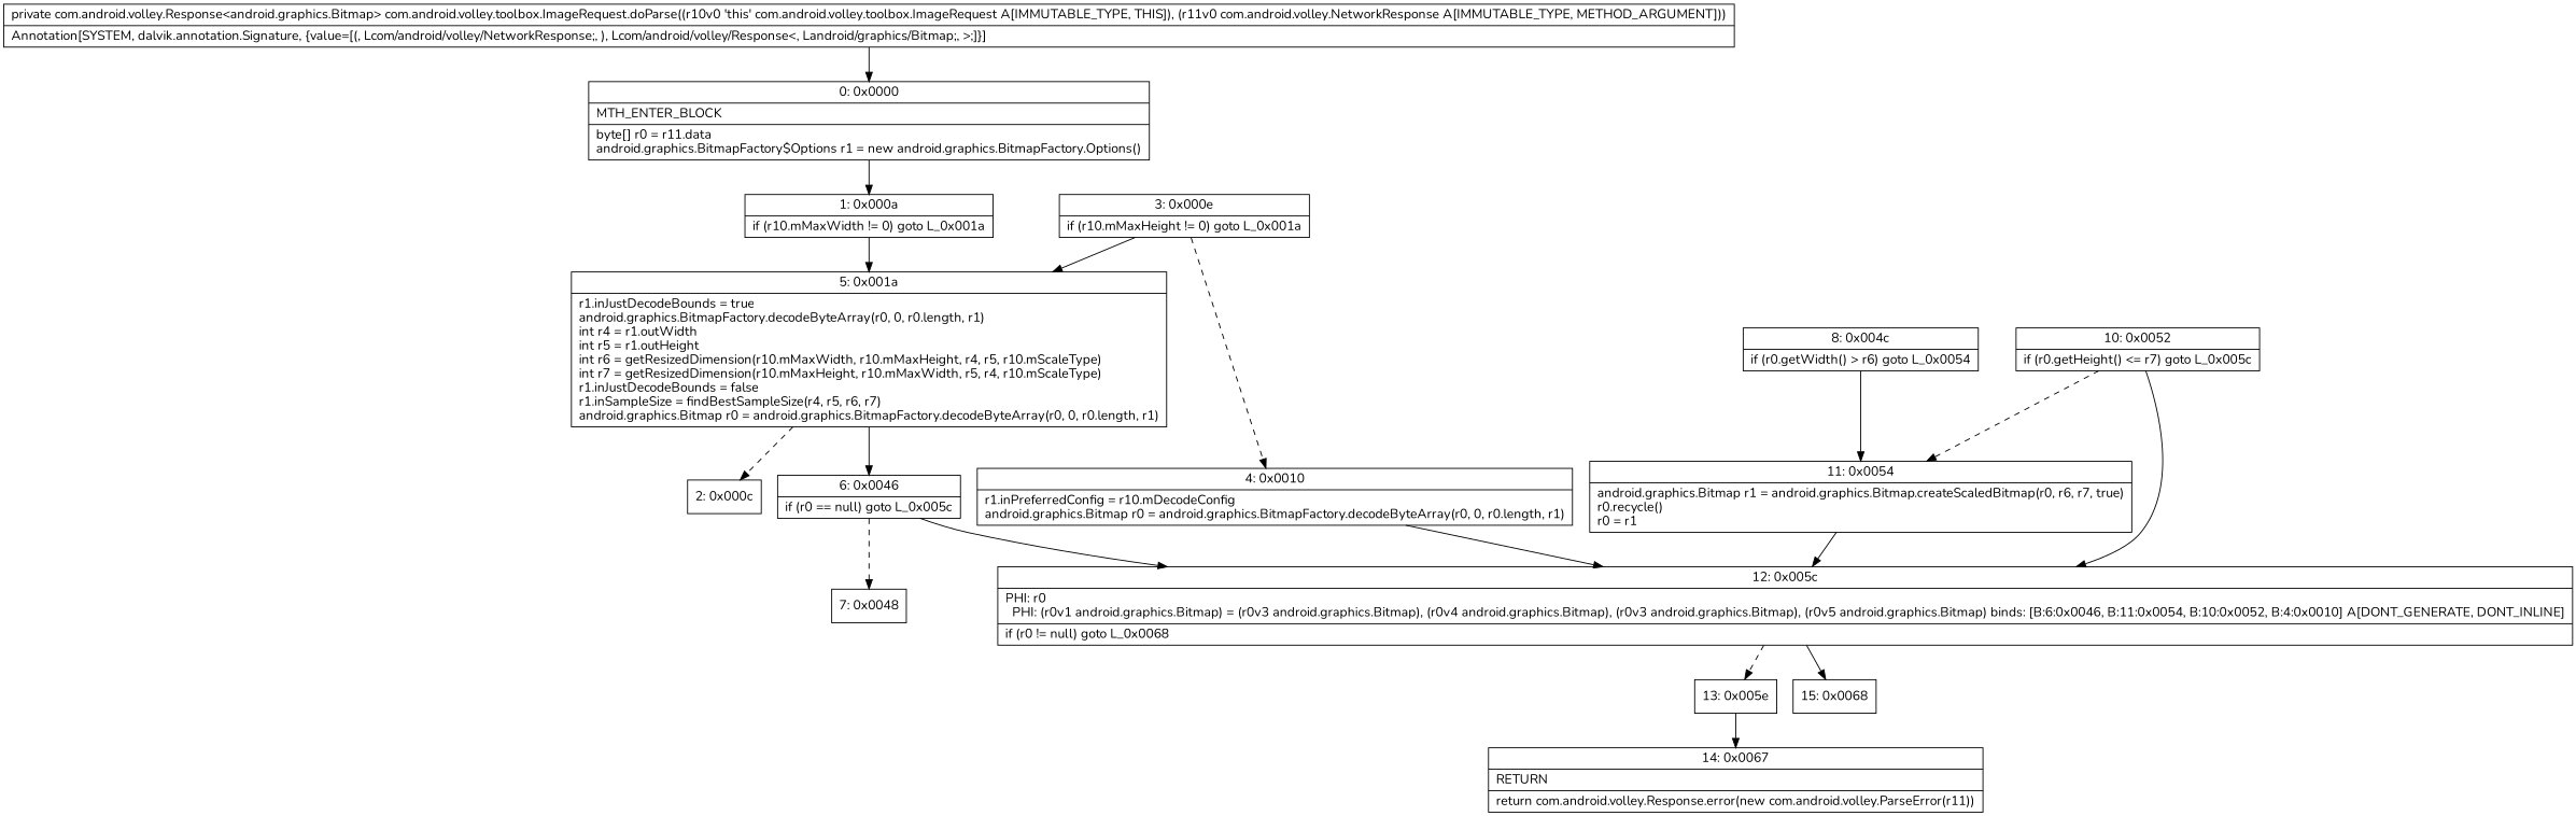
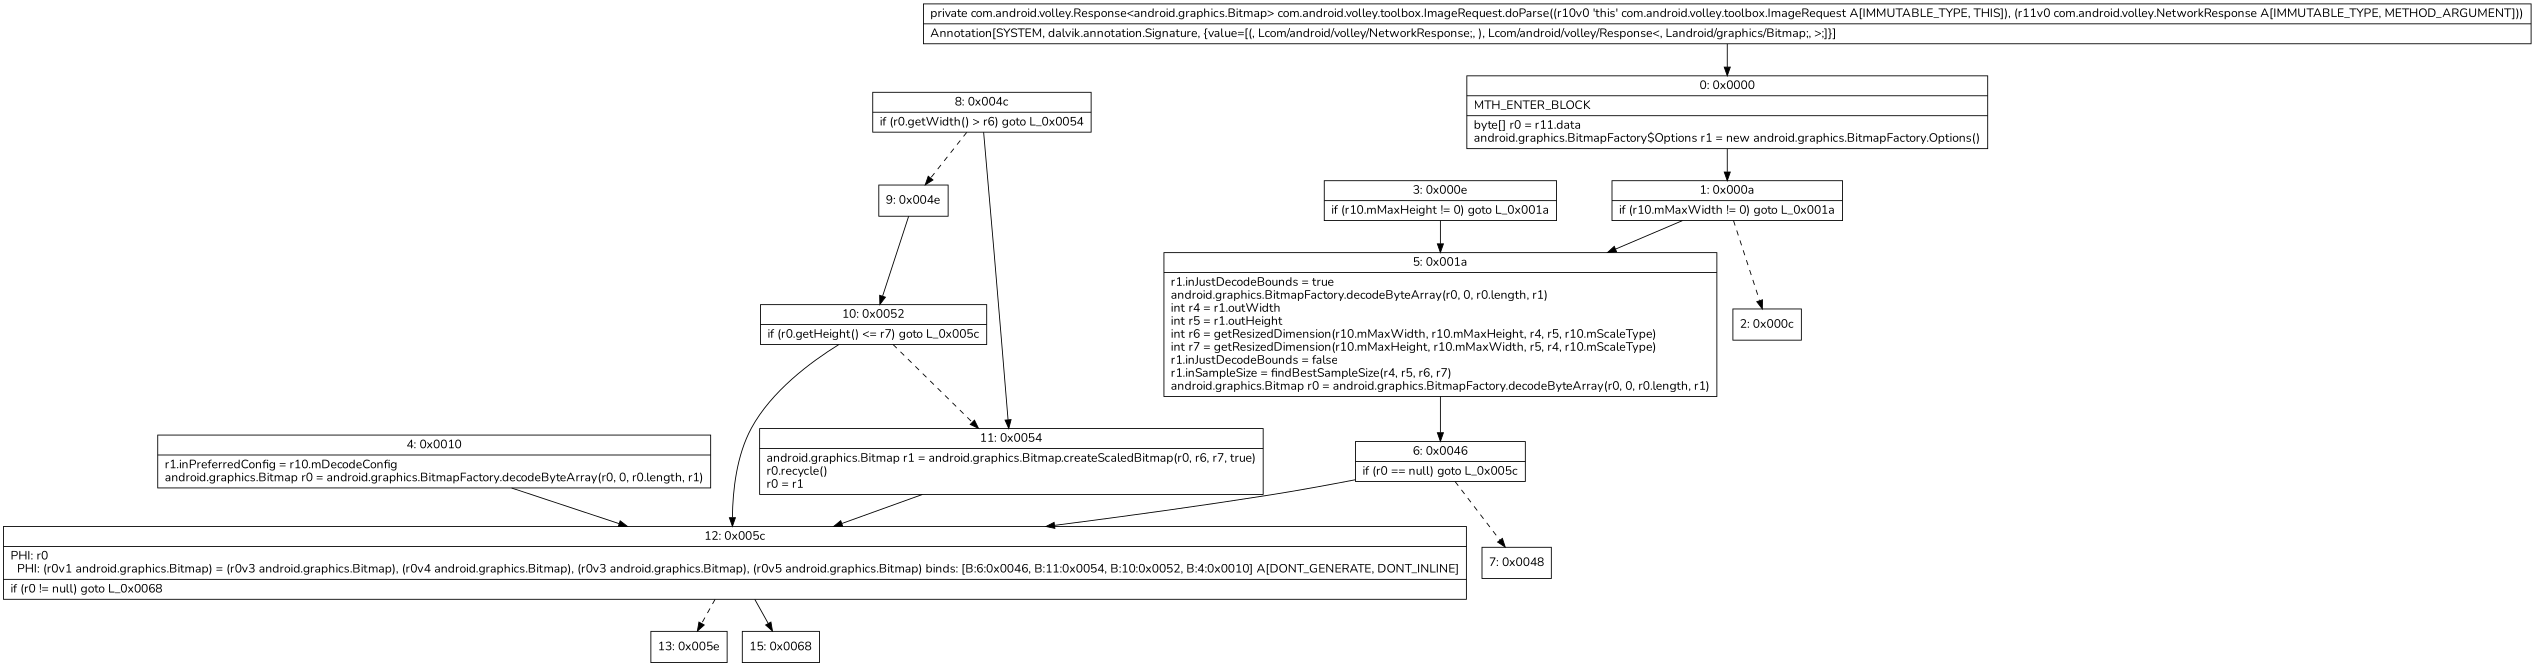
  digraph {
    fontname=Nunito
    node [fontname=Nunito shape=record]
    edge [fontname=Nunito]
    n1 [label="{0\:\ 0x0000|MTH_ENTER_BLOCK\l|byte[] r0 = r11.data\landroid.graphics.BitmapFactory$Options r1 = new android.graphics.BitmapFactory.Options()\l}"]
    n2 [label="{1\:\ 0x000a|if (r10.mMaxWidth != 0) goto L_0x001a\l}"]
    n3 [label="{2\:\ 0x000c}"]
    n4 [label="{5\:\ 0x001a|r1.inJustDecodeBounds = true\landroid.graphics.BitmapFactory.decodeByteArray(r0, 0, r0.length, r1)\lint r4 = r1.outWidth\lint r5 = r1.outHeight\lint r6 = getResizedDimension(r10.mMaxWidth, r10.mMaxHeight, r4, r5, r10.mScaleType)\lint r7 = getResizedDimension(r10.mMaxHeight, r10.mMaxWidth, r5, r4, r10.mScaleType)\lr1.inJustDecodeBounds = false\lr1.inSampleSize = findBestSampleSize(r4, r5, r6, r7)\landroid.graphics.Bitmap r0 = android.graphics.BitmapFactory.decodeByteArray(r0, 0, r0.length, r1)\l}"]
    n5 [label="{6\:\ 0x0046|if (r0 == null) goto L_0x005c\l}"]
    n6 [label="{3\:\ 0x000e|if (r10.mMaxHeight != 0) goto L_0x001a\l}"]
    n7 [label="{4\:\ 0x0010|r1.inPreferredConfig = r10.mDecodeConfig\landroid.graphics.Bitmap r0 = android.graphics.BitmapFactory.decodeByteArray(r0, 0, r0.length, r1)\l}"]
    n8 [label="{12\:\ 0x005c|PHI: r0 \l  PHI: (r0v1 android.graphics.Bitmap) = (r0v3 android.graphics.Bitmap), (r0v4 android.graphics.Bitmap), (r0v3 android.graphics.Bitmap), (r0v5 android.graphics.Bitmap) binds: [B:6:0x0046, B:11:0x0054, B:10:0x0052, B:4:0x0010] A[DONT_GENERATE, DONT_INLINE]\l|if (r0 != null) goto L_0x0068\l}"]
    n9 [label="{13\:\ 0x005e}"]
    n10 [label="{15\:\ 0x0068}"]
    n11 [label="{7\:\ 0x0048}"]
    n12 [label="{8\:\ 0x004c|if (r0.getWidth() \> r6) goto L_0x0054\l}"]
+   n13 [label="{9\:\ 0x004e}"]
    n14 [label="{11\:\ 0x0054|android.graphics.Bitmap r1 = android.graphics.Bitmap.createScaledBitmap(r0, r6, r7, true)\lr0.recycle()\lr0 = r1\l}"]
    n15 [label="{10\:\ 0x0052|if (r0.getHeight() \<= r7) goto L_0x005c\l}"]
-   n16 [label="{14\:\ 0x0067|RETURN\l|return com.android.volley.Response.error(new com.android.volley.ParseError(r11))\l}"]
    n17 [label="{private com.android.volley.Response\<android.graphics.Bitmap\> com.android.volley.toolbox.ImageRequest.doParse((r10v0 'this' com.android.volley.toolbox.ImageRequest A[IMMUTABLE_TYPE, THIS]), (r11v0 com.android.volley.NetworkResponse A[IMMUTABLE_TYPE, METHOD_ARGUMENT]))  | Annotation[SYSTEM, dalvik.annotation.Signature, \{value=[(, Lcom\/android\/volley\/NetworkResponse;, ), Lcom\/android\/volley\/Response\<, Landroid\/graphics\/Bitmap;, \>;]\}]\l}"]
    n1 -> n2
-   n4 -> n3 [style=dashed]
+   n2 -> n3 [style=dashed]
    n2 -> n4
    n4 -> n5
    n5 -> n8
    n5 -> n11 [style=dashed]
    n6 -> n4
-   n6 -> n7 [style=dashed]
    n7 -> n8
    n8 -> n9 [style=dashed]
    n8 -> n10
-   n9 -> n16
+   n12 -> n13 [style=dashed]
    n12 -> n14
+   n13 -> n15
    n14 -> n8
    n15 -> n8
    n15 -> n14 [style=dashed]
    n17 -> n1
  }
